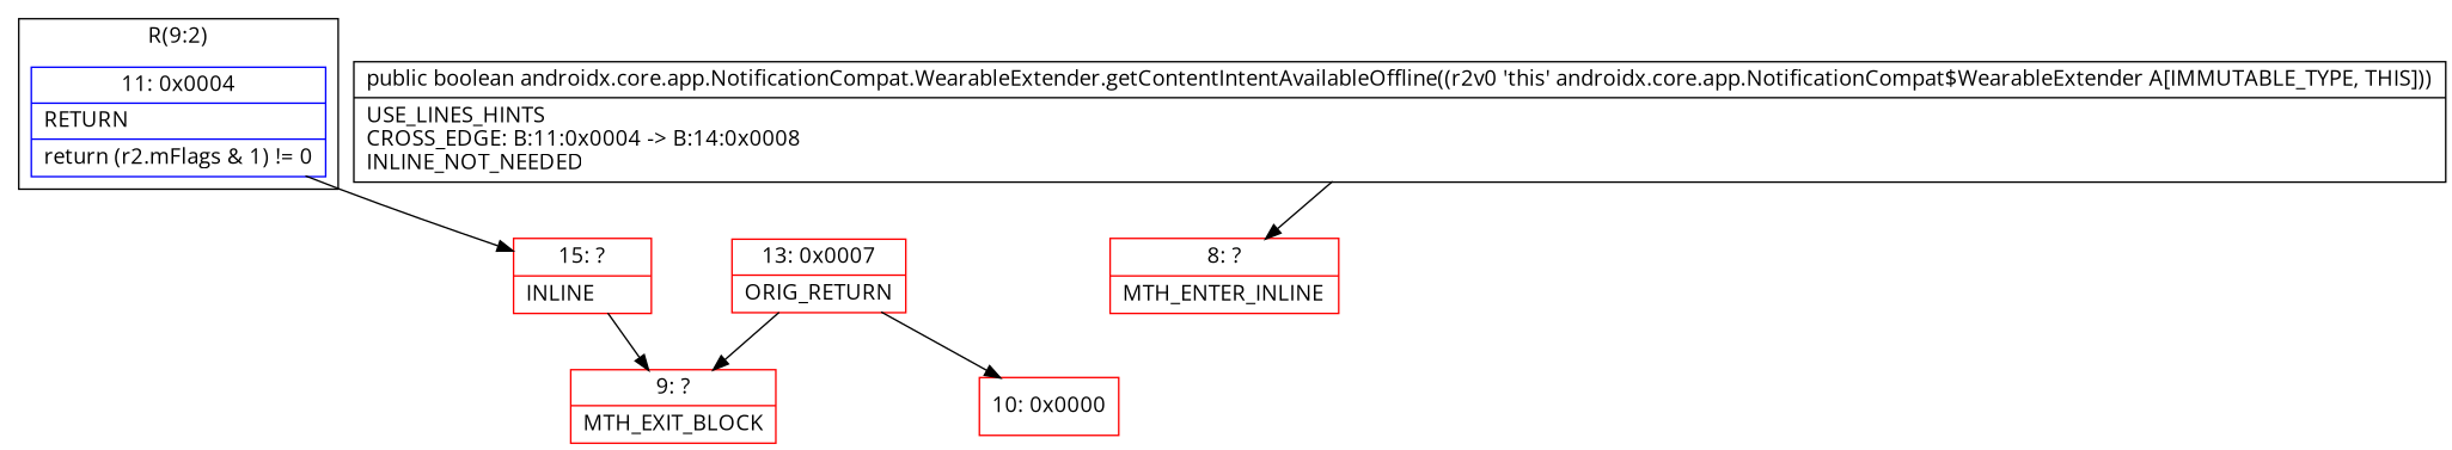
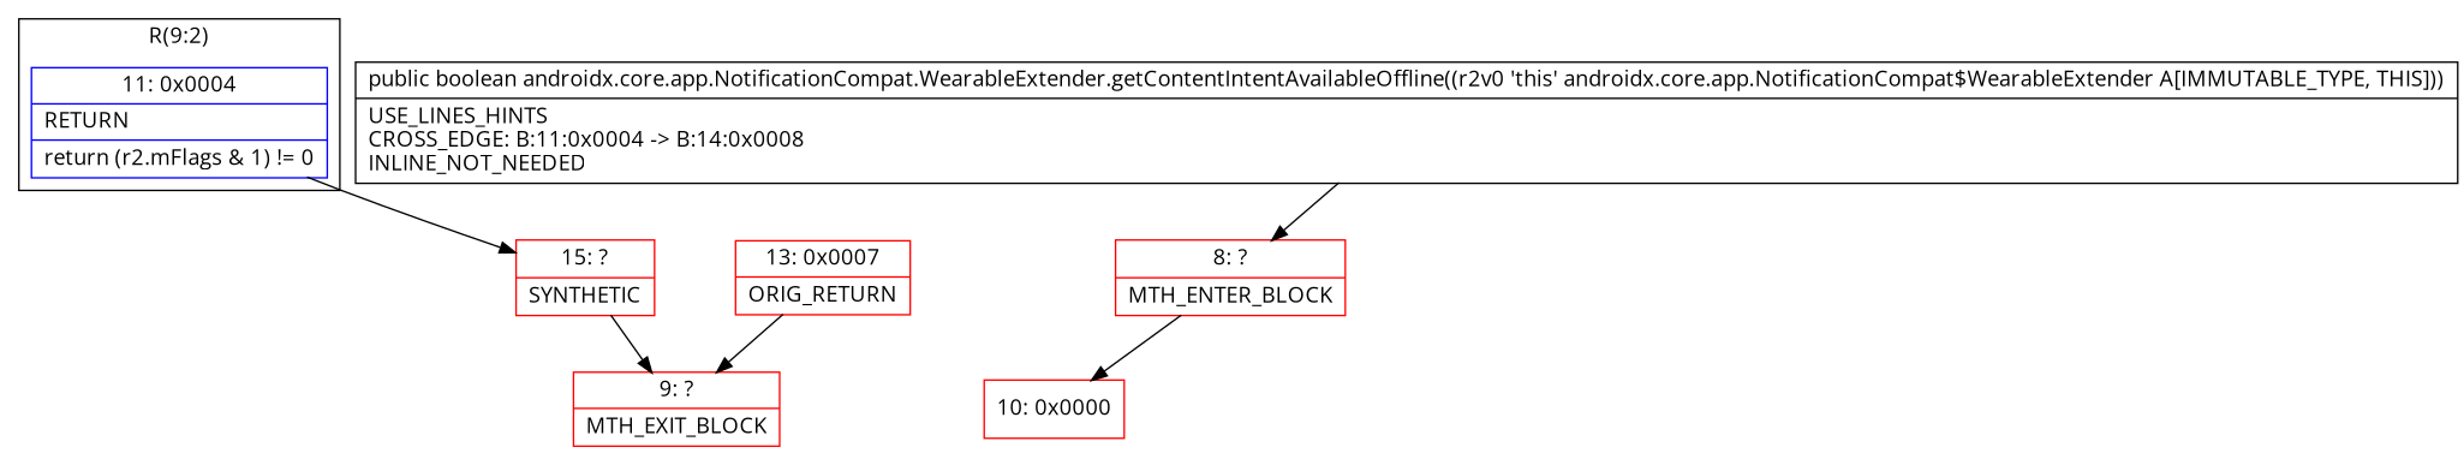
  digraph {
    fontname="Open Sans"
    node [color=red fontname="Open Sans" shape=record]
    edge [fontname="Open Sans"]
    n1 [color=blue label="{11\:\ 0x0004|RETURN\l|return (r2.mFlags & 1) != 0\l}"]
-   n2 [label="{15\:\ ?|INLINE\l}"]
+   n2 [label="{15\:\ ?|SYNTHETIC\l}"]
    n3 [label="{13\:\ 0x0007|ORIG_RETURN\l}"]
    n4 [label="{9\:\ ?|MTH_EXIT_BLOCK\l}"]
-   n5 [label="{8\:\ ?|MTH_ENTER_INLINE\l}"]
+   n5 [label="{8\:\ ?|MTH_ENTER_BLOCK\l}"]
    n6 [label="{10\:\ 0x0000}"]
    n7 [label="{public boolean androidx.core.app.NotificationCompat.WearableExtender.getContentIntentAvailableOffline((r2v0 'this' androidx.core.app.NotificationCompat$WearableExtender A[IMMUTABLE_TYPE, THIS]))  | USE_LINES_HINTS\lCROSS_EDGE: B:11:0x0004 \-\> B:14:0x0008\lINLINE_NOT_NEEDED\l}" color=""]
    subgraph cluster_1 {
      label="R(9:2)"
      n1
    }
    n1 -> n2
    n2 -> n4
    n3 -> n4
-   n3 -> n6
+   n5 -> n6
    n7 -> n5
  }
